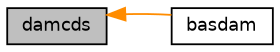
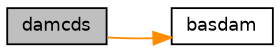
  digraph {
    rankdir=LR
    node [color=black fontname=Helvetica fontsize=10 shape=record style=filled]
    n1 [fillcolor=grey75 fontcolor=black height=0.2 label=damcds width=0.4]
    n2 [fillcolor=white height=0.2 label=basdam width=0.4]
-   n2 -> n1 [color=darkorange fontname=Helvetica fontsize=10 labelfontname=Helvetica labelfontsize=10 style=solid]
+   n1 -> n2 [color=darkorange fontname=Helvetica fontsize=10 labelfontname=Helvetica labelfontsize=10 style=solid]
  }
